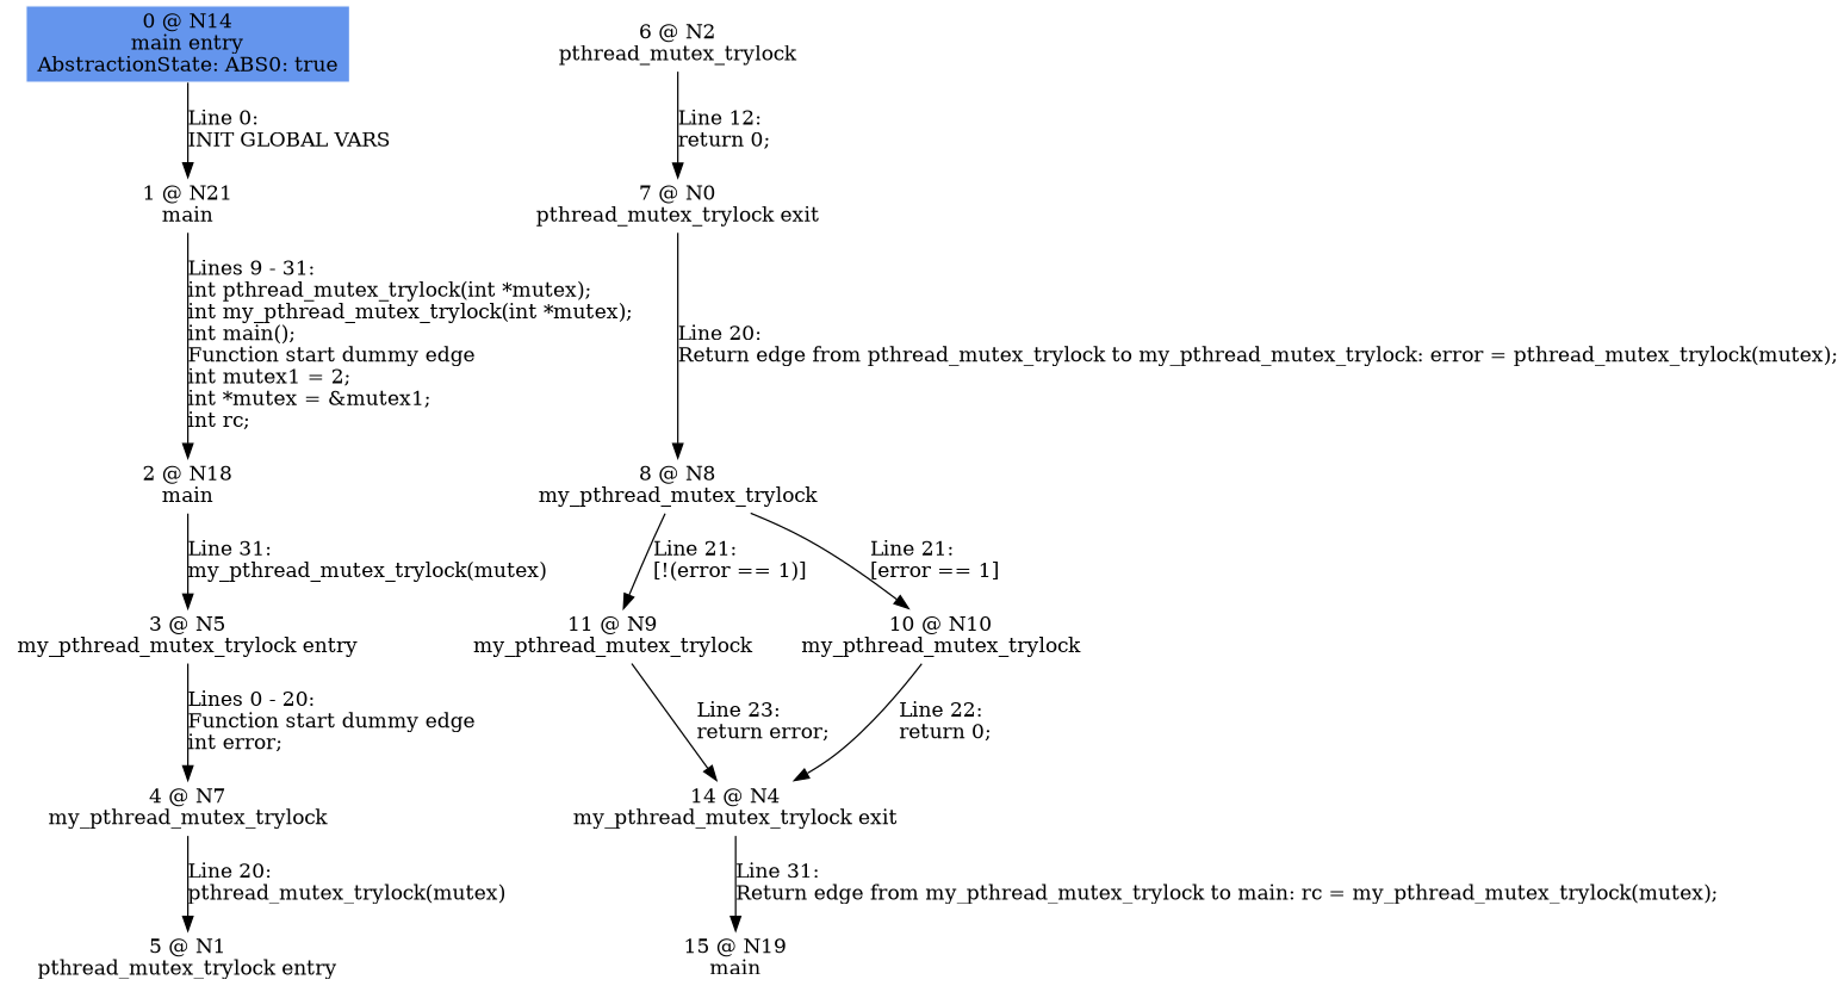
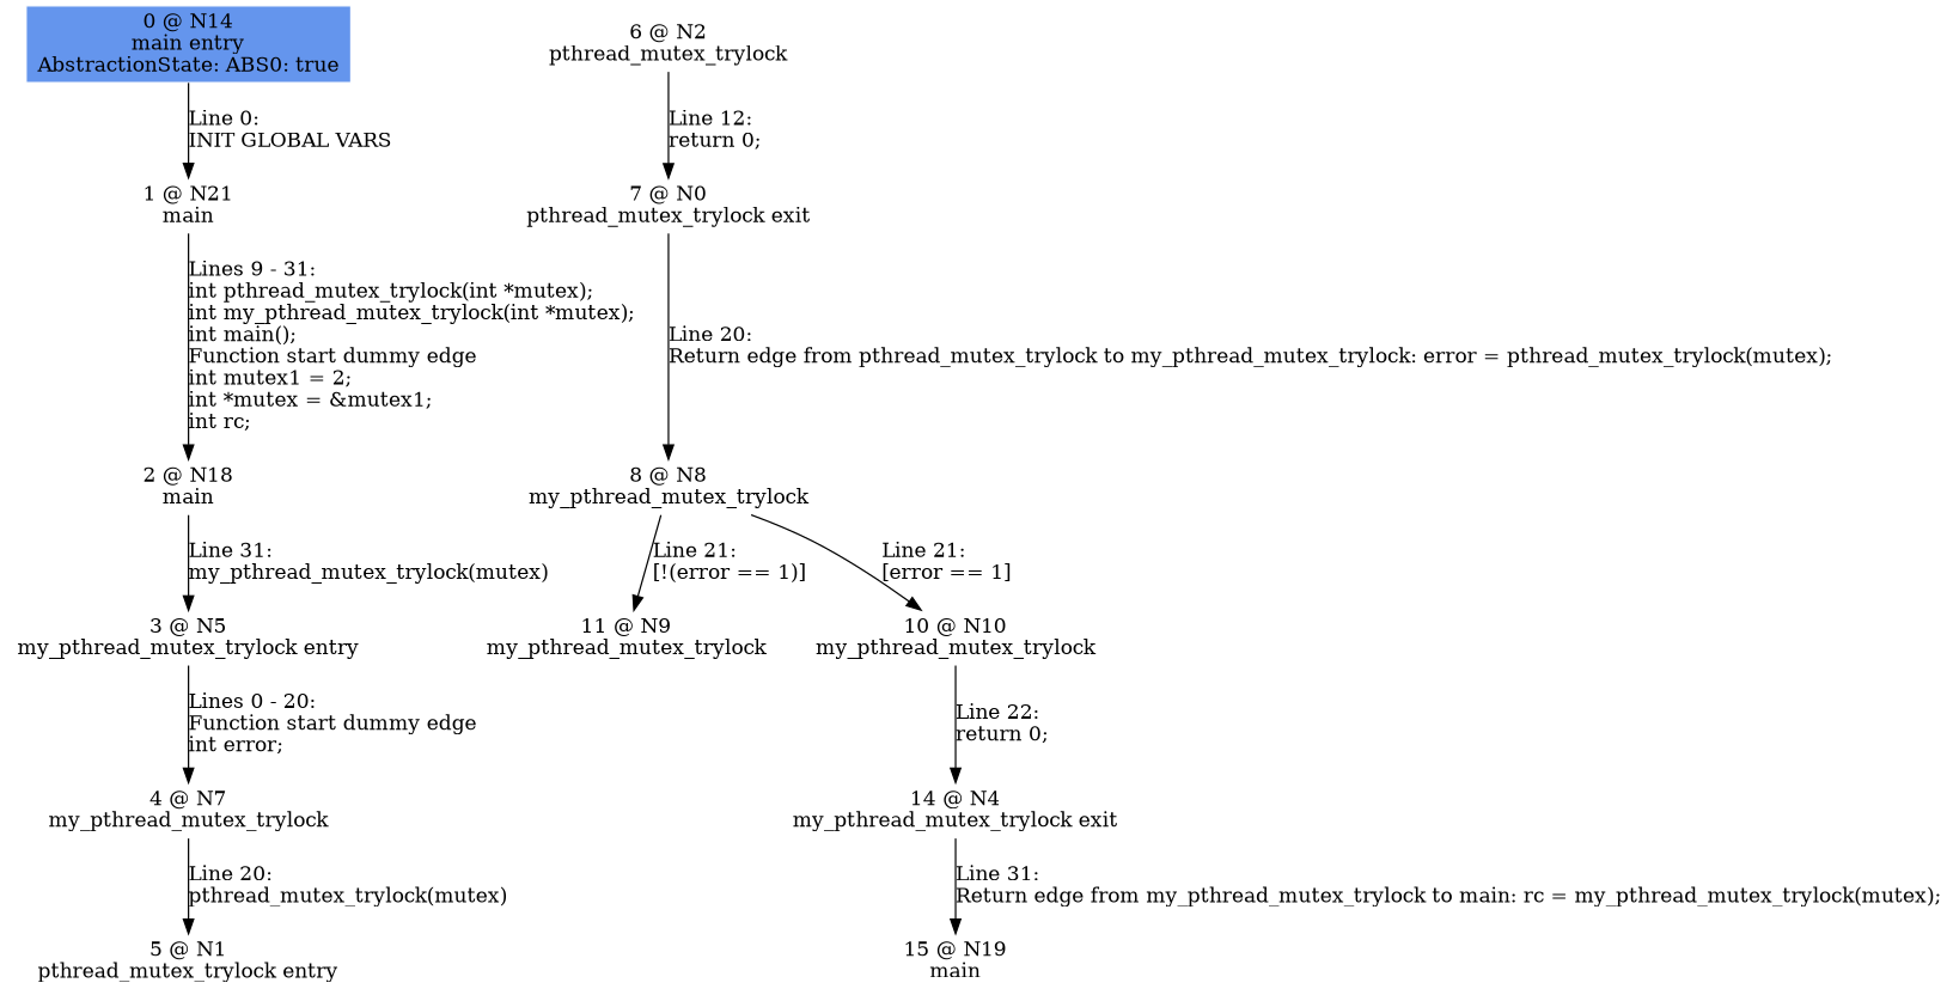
  digraph {
    node [color=white shape=box style=filled]
    n1 [fillcolor=cornflowerblue label="0 @ N14\nmain entry\nAbstractionState: ABS0: true\n"]
    n2 [label="1 @ N21\nmain\n"]
    n3 [label="2 @ N18\nmain\n"]
    n4 [label="3 @ N5\nmy_pthread_mutex_trylock entry\n"]
    n5 [label="4 @ N7\nmy_pthread_mutex_trylock\n"]
    n6 [label="5 @ N1\npthread_mutex_trylock entry\n"]
    n7 [label="6 @ N2\npthread_mutex_trylock\n"]
    n8 [label="7 @ N0\npthread_mutex_trylock exit\n"]
    n9 [label="8 @ N8\nmy_pthread_mutex_trylock\n"]
    n10 [label="11 @ N9\nmy_pthread_mutex_trylock\n"]
    n11 [label="10 @ N10\nmy_pthread_mutex_trylock\n"]
    n12 [label="14 @ N4\nmy_pthread_mutex_trylock exit\n"]
    n13 [label="15 @ N19\nmain\n"]
    n1 -> n2 [label="Line 0: \lINIT GLOBAL VARS\l"]
    n2 -> n3 [label="Lines 9 - 31: \lint pthread_mutex_trylock(int *mutex);\lint my_pthread_mutex_trylock(int *mutex);\lint main();\lFunction start dummy edge\lint mutex1 = 2;\lint *mutex = &mutex1;\lint rc;\l"]
    n3 -> n4 [label="Line 31: \lmy_pthread_mutex_trylock(mutex)\l"]
    n4 -> n5 [label="Lines 0 - 20: \lFunction start dummy edge\lint error;\l"]
    n5 -> n6 [label="Line 20: \lpthread_mutex_trylock(mutex)\l"]
    n7 -> n8 [label="Line 12: \lreturn 0;\l"]
    n8 -> n9 [label="Line 20: \lReturn edge from pthread_mutex_trylock to my_pthread_mutex_trylock: error = pthread_mutex_trylock(mutex);\l"]
    n9 -> n10 [label="Line 21: \l[!(error == 1)]\l"]
    n9 -> n11 [label="Line 21: \l[error == 1]\l"]
-   n10 -> n12 [label="Line 23: \lreturn error;\l"]
    n11 -> n12 [label="Line 22: \lreturn 0;\l"]
    n12 -> n13 [label="Line 31: \lReturn edge from my_pthread_mutex_trylock to main: rc = my_pthread_mutex_trylock(mutex);\l"]
  }
